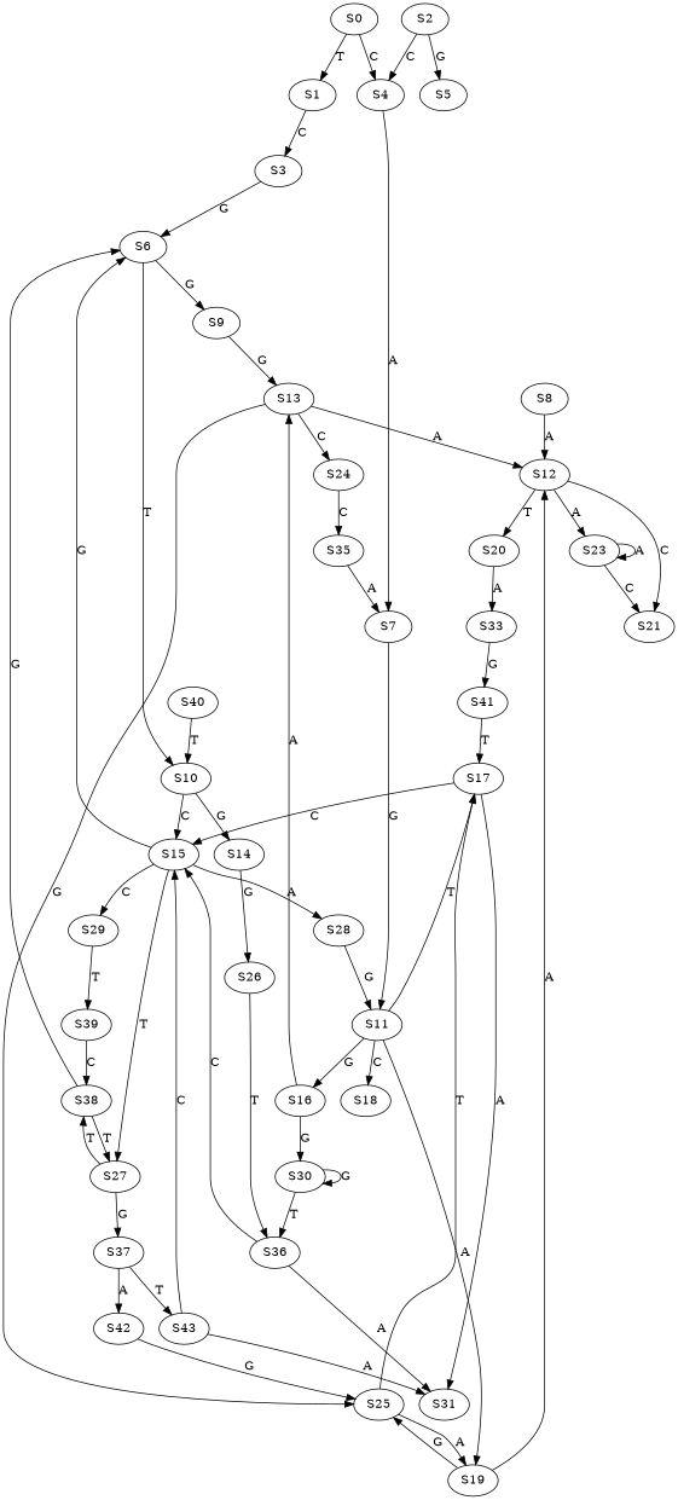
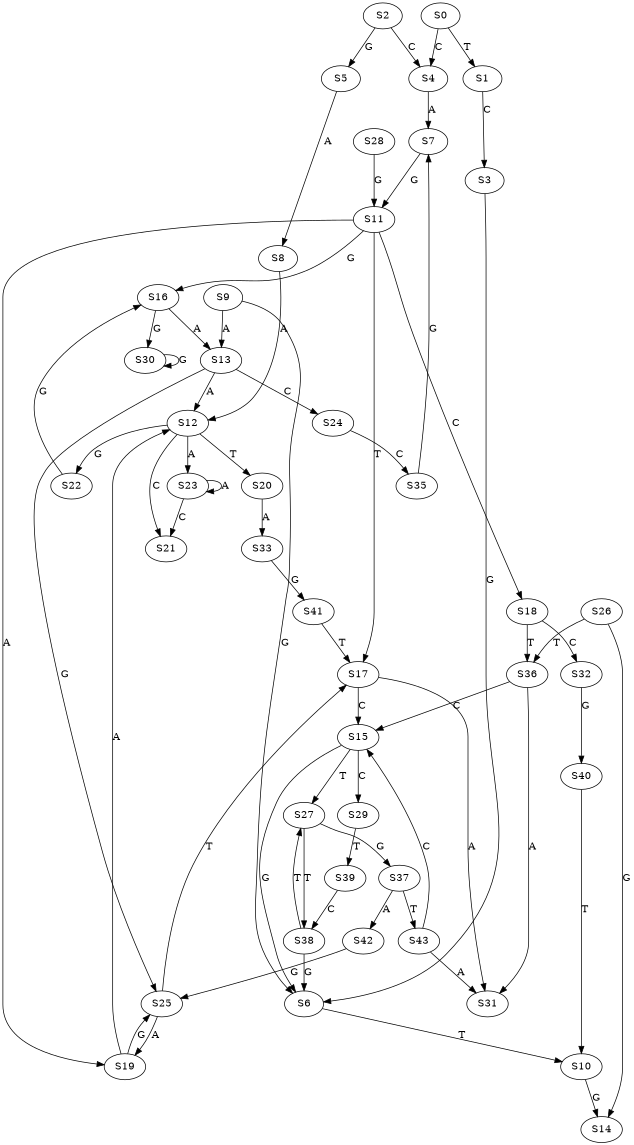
  strict digraph {
    S0
    S1
    S4
    S3
    S2
    S5
    S6
    S7
    S8
    S9
    S10
    S11
    S12
    S13
    S14
    S15
    S16
    S17
    S18
    S19
    S20
    S21
+   S22
    S23
    S24
    S25
    S26
    S27
    S28
    S29
    S30
    S31
+   S32
    S33
    S35
    S36
    S37
    S38
    S39
    S40
    S41
    S42
    S43
    S0 -> S1 [label=T]
    S0 -> S4 [label=C]
    S1 -> S3 [label=C]
    S4 -> S7 [label=A]
    S3 -> S6 [label=G]
    S2 -> S4 [label=C]
    S2 -> S5 [label=G]
-   S6 -> S9 [label=G]
+   S5 -> S8 [label=A]
+   S9 -> S6 [label=G]
    S6 -> S10 [label=T]
    S7 -> S11 [label=G]
    S8 -> S12 [label=A]
-   S9 -> S13 [label=G]
+   S9 -> S13 [label=A]
    S10 -> S14 [label=G]
-   S10 -> S15 [label=C]
    S11 -> S16 [label=G]
    S11 -> S17 [label=T]
    S11 -> S18 [label=C]
    S11 -> S19 [label=A]
    S12 -> S20 [label=T]
    S12 -> S21 [label=C]
+   S12 -> S22 [label=G]
    S12 -> S23 [label=A]
    S13 -> S12 [label=A]
    S13 -> S24 [label=C]
    S13 -> S25 [label=G]
-   S14 -> S26 [label=G]
+   S26 -> S14 [label=G]
    S15 -> S6 [label=G]
    S15 -> S27 [label=T]
-   S15 -> S28 [label=A]
    S15 -> S29 [label=C]
    S16 -> S13 [label=A]
    S16 -> S30 [label=G]
    S17 -> S15 [label=C]
    S17 -> S31 [label=A]
+   S18 -> S32 [label=C]
    S19 -> S12 [label=A]
    S19 -> S25 [label=G]
    S20 -> S33 [label=A]
+   S22 -> S16 [label=G]
    S23 -> S21 [label=C]
    S23 -> S23 [label=A]
    S24 -> S35 [label=C]
    S25 -> S17 [label=T]
    S25 -> S19 [label=A]
    S26 -> S36 [label=T]
    S27 -> S37 [label=G]
    S27 -> S38 [label=T]
    S28 -> S11 [label=G]
    S29 -> S39 [label=T]
    S30 -> S30 [label=G]
-   S30 -> S36 [label=T]
+   S18 -> S36 [label=T]
+   S32 -> S40 [label=G]
    S33 -> S41 [label=G]
-   S35 -> S7 [label=A]
+   S35 -> S7 [label=G]
    S36 -> S15 [label=C]
    S36 -> S31 [label=A]
    S37 -> S42 [label=A]
    S37 -> S43 [label=T]
    S38 -> S6 [label=G]
    S38 -> S27 [label=T]
    S39 -> S38 [label=C]
    S40 -> S10 [label=T]
    S41 -> S17 [label=T]
    S42 -> S25 [label=G]
    S43 -> S15 [label=C]
    S43 -> S31 [label=A]
  }
